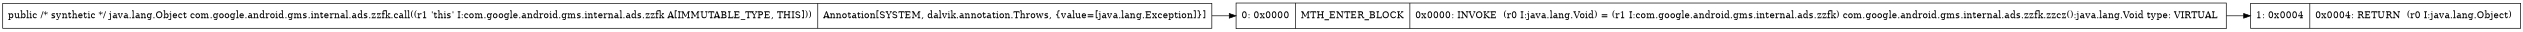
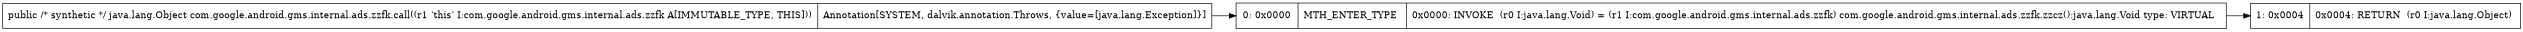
  digraph {
    rankdir=LR
    node [shape=record]
-   n1 [label="{0\:\ 0x0000|MTH_ENTER_BLOCK\l|0x0000: INVOKE  (r0 I:java.lang.Void) = (r1 I:com.google.android.gms.internal.ads.zzfk) com.google.android.gms.internal.ads.zzfk.zzcz():java.lang.Void type: VIRTUAL \l}"]
+   n1 [label="{0\:\ 0x0000|MTH_ENTER_TYPE\l|0x0000: INVOKE  (r0 I:java.lang.Void) = (r1 I:com.google.android.gms.internal.ads.zzfk) com.google.android.gms.internal.ads.zzfk.zzcz():java.lang.Void type: VIRTUAL \l}"]
    n2 [label="{1\:\ 0x0004|0x0004: RETURN  (r0 I:java.lang.Object) \l}"]
    n3 [label="{public \/* synthetic *\/ java.lang.Object com.google.android.gms.internal.ads.zzfk.call((r1 'this' I:com.google.android.gms.internal.ads.zzfk A[IMMUTABLE_TYPE, THIS]))  | Annotation[SYSTEM, dalvik.annotation.Throws, \{value=[java.lang.Exception]\}]\l}"]
    n1 -> n2
    n3 -> n1
  }
